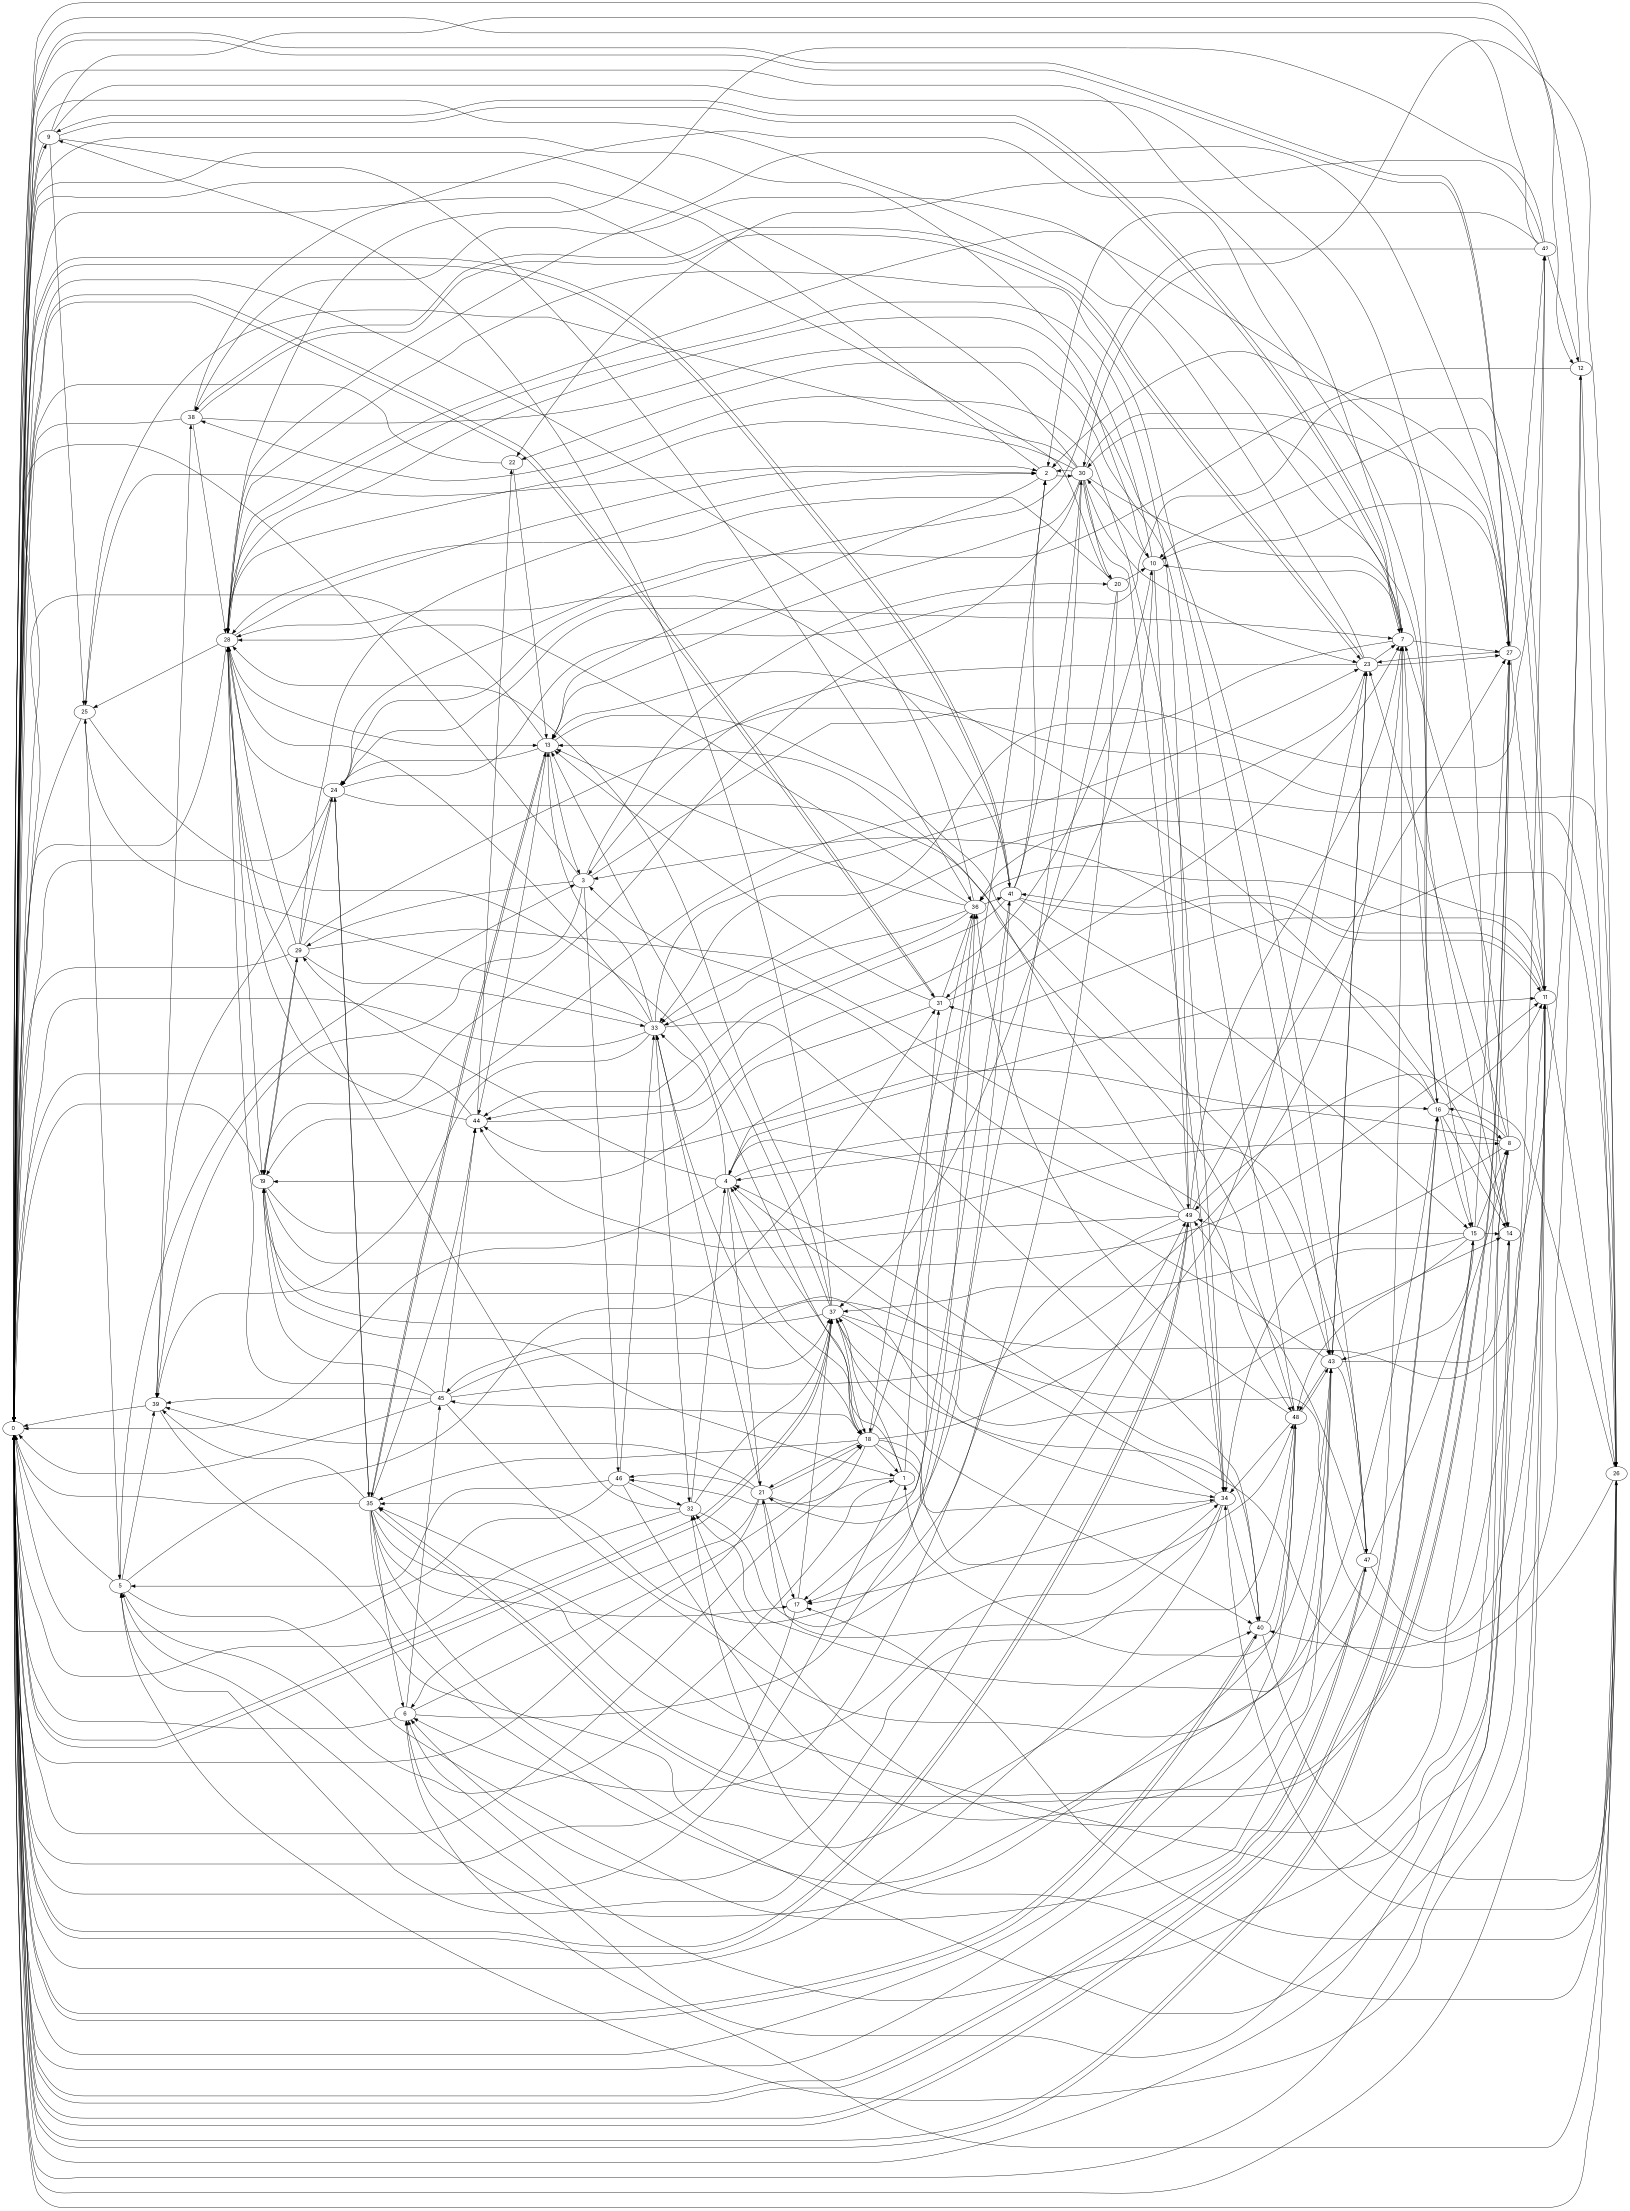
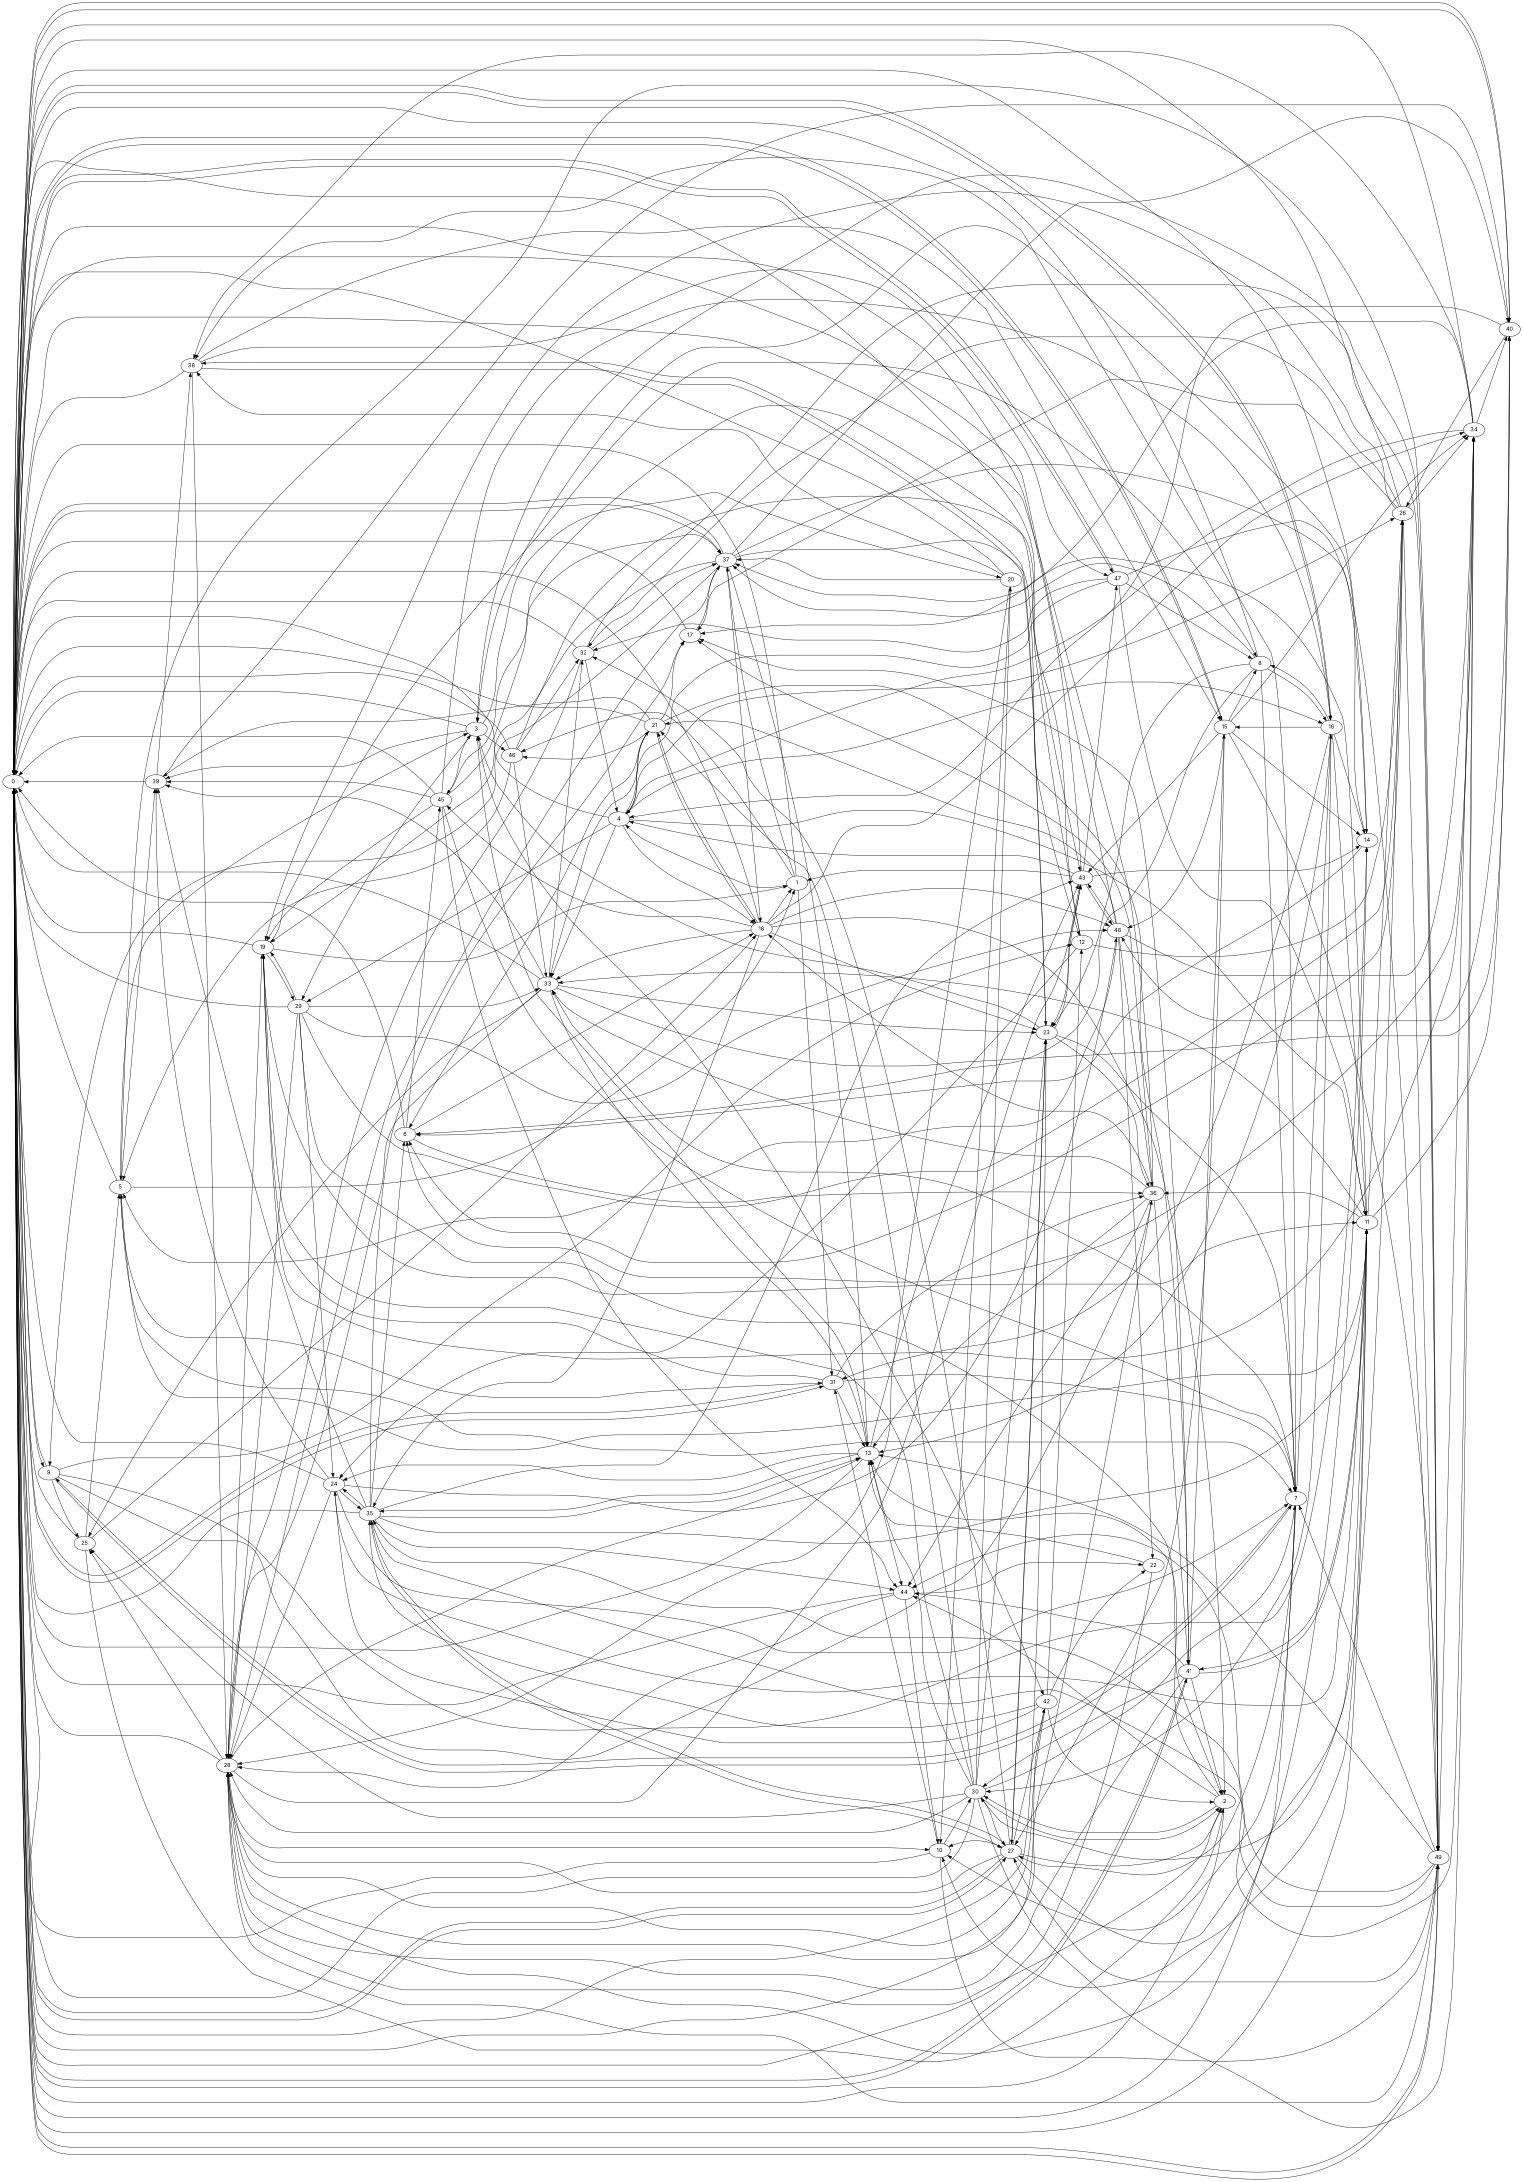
  strict digraph {
    fontname=Inter
    rankdir=LR
    node [component_delay=3 fontname=Inter]
    edge [fontname=Inter wire_delay=1]
    0
    9
    15
    16
    27
    31
    37
    40
    41
    47
    49
    7
    36
    12
    14
    25
    43
    34
    48
    8
    13
    30
    11
    2
    42
    10
    23
    35
    28
    32
    19
    18
    4
    26
    44
    17
    3
    5
    33
    38
    24
    45
    6
    1
    21
    22
    20
    39
    29
    46
    0 -> 9
    0 -> 15
    0 -> 16
    0 -> 27
    0 -> 31
    0 -> 37
    0 -> 40
    0 -> 41
    0 -> 47
    0 -> 49
    9 -> 0
    9 -> 7
    9 -> 36
    9 -> 12
    9 -> 14
    9 -> 25
    15 -> 0
    15 -> 27
    15 -> 49
    15 -> 14
    15 -> 43
    15 -> 34
    15 -> 48
    15 -> 8
    16 -> 0
    16 -> 15
    16 -> 31
    16 -> 14
    16 -> 8
    16 -> 13
    16 -> 30
    16 -> 11
    27 -> 0
    27 -> 11
    27 -> 2
    27 -> 42
    27 -> 10
    27 -> 23
    27 -> 35
    27 -> 28
    27 -> 32
    31 -> 0
    31 -> 7
    31 -> 36
    31 -> 13
    31 -> 19
    37 -> 0
    37 -> 9
    37 -> 40
    37 -> 12
    37 -> 14
    37 -> 13
    37 -> 28
    37 -> 19
    37 -> 18
    40 -> 0
    40 -> 48
    40 -> 4
    40 -> 26
    41 -> 0
    41 -> 15
    41 -> 30
    41 -> 11
    41 -> 2
    41 -> 28
    41 -> 44
    41 -> 17
    47 -> 0
    47 -> 49
    47 -> 8
    47 -> 11
    47 -> 32
    47 -> 4
    49 -> 0
    49 -> 27
    49 -> 7
    49 -> 34
    49 -> 13
    49 -> 35
    49 -> 28
    49 -> 44
    49 -> 3
    49 -> 5
    7 -> 0
    7 -> 9
    7 -> 16
    7 -> 27
    7 -> 10
    7 -> 33
    7 -> 38
    36 -> 0
    36 -> 41
    36 -> 13
    36 -> 28
    36 -> 18
    36 -> 44
    36 -> 17
    36 -> 33
    12 -> 0
    12 -> 26
    12 -> 24
    12 -> 45
    14 -> 0
    14 -> 3
    14 -> 6
    25 -> 0
    25 -> 2
    25 -> 18
    25 -> 5
    43 -> 0
    43 -> 47
    43 -> 14
    43 -> 48
    43 -> 23
    43 -> 4
    43 -> 1
    34 -> 0
    34 -> 40
    34 -> 4
    34 -> 17
    34 -> 38
    34 -> 6
    48 -> 0
    48 -> 36
    48 -> 43
    48 -> 34
    48 -> 5
    48 -> 21
    48 -> 22
    8 -> 0
    8 -> 16
    8 -> 37
    8 -> 7
    8 -> 23
-   8 -> 44
+   2 -> 44
    8 -> 6
    13 -> 0
    13 -> 43
    13 -> 35
    13 -> 44
    13 -> 3
    13 -> 24
    30 -> 0
    30 -> 27
    30 -> 7
    30 -> 25
    30 -> 34
    30 -> 13
    30 -> 2
    30 -> 23
    30 -> 28
    30 -> 19
    30 -> 21
    30 -> 20
    11 -> 0
-   26 -> 37
+   11 -> 37
    11 -> 40
    11 -> 41
    11 -> 36
    11 -> 10
    11 -> 26
    11 -> 5
    11 -> 33
    2 -> 0
    2 -> 13
    2 -> 30
    42 -> 0
    42 -> 12
    42 -> 2
    42 -> 35
    42 -> 28
    42 -> 24
    42 -> 22
    10 -> 0
    10 -> 31
    10 -> 49
    10 -> 30
    23 -> 0
    23 -> 27
    23 -> 7
    23 -> 36
    23 -> 43
    23 -> 3
    23 -> 38
    35 -> 0
    35 -> 27
    35 -> 43
    35 -> 34
    35 -> 13
    35 -> 11
    35 -> 44
    35 -> 17
    35 -> 24
    35 -> 6
    35 -> 39
    28 -> 0
    28 -> 14
    28 -> 25
    28 -> 43
    28 -> 13
    28 -> 2
    28 -> 10
    28 -> 19
    32 -> 0
    32 -> 37
    32 -> 49
    32 -> 28
    32 -> 4
    19 -> 0
    19 -> 34
    19 -> 8
    19 -> 11
    19 -> 1
    19 -> 29
    18 -> 0
    18 -> 34
    18 -> 48
    18 -> 2
    18 -> 23
    18 -> 35
    18 -> 33
    18 -> 45
    18 -> 1
    18 -> 21
    4 -> 0
    4 -> 16
    4 -> 11
    4 -> 18
    4 -> 26
    4 -> 33
    4 -> 21
    4 -> 29
    26 -> 0
    26 -> 49
    26 -> 34
    26 -> 30
    26 -> 32
    26 -> 19
    26 -> 17
    26 -> 6
    44 -> 0
    44 -> 10
    44 -> 28
    44 -> 22
    17 -> 0
    17 -> 37
    3 -> 0
    3 -> 42
    3 -> 20
    3 -> 39
    3 -> 29
    3 -> 46
    5 -> 0
    5 -> 31
    5 -> 7
    5 -> 3
    5 -> 1
    5 -> 39
    33 -> 0
    33 -> 40
    33 -> 25
    33 -> 13
    33 -> 23
    33 -> 28
    33 -> 32
    33 -> 39
    38 -> 0
    38 -> 15
    38 -> 47
    38 -> 23
    38 -> 28
    24 -> 0
    24 -> 7
    24 -> 48
    24 -> 11
    24 -> 35
    24 -> 28
    24 -> 39
    45 -> 0
    45 -> 16
    45 -> 37
    45 -> 7
    45 -> 19
    45 -> 44
-   45 -> 28
+   45 -> 3
    45 -> 39
    6 -> 0
    6 -> 36
    6 -> 18
    6 -> 45
    1 -> 0
    1 -> 31
    1 -> 37
    1 -> 4
    1 -> 46
    21 -> 0
    21 -> 41
    21 -> 18
    21 -> 17
    21 -> 33
    21 -> 6
    21 -> 39
    21 -> 46
    22 -> 0
    22 -> 13
    20 -> 0
    20 -> 37
    20 -> 10
    20 -> 28
-   20 -> 6
+   20 -> 38
    39 -> 0
    39 -> 40
    39 -> 38
    29 -> 0
    29 -> 48
    29 -> 2
    29 -> 28
    29 -> 19
    29 -> 26
    29 -> 33
    29 -> 24
    46 -> 0
    46 -> 43
    46 -> 32
    46 -> 5
    46 -> 33
  }
